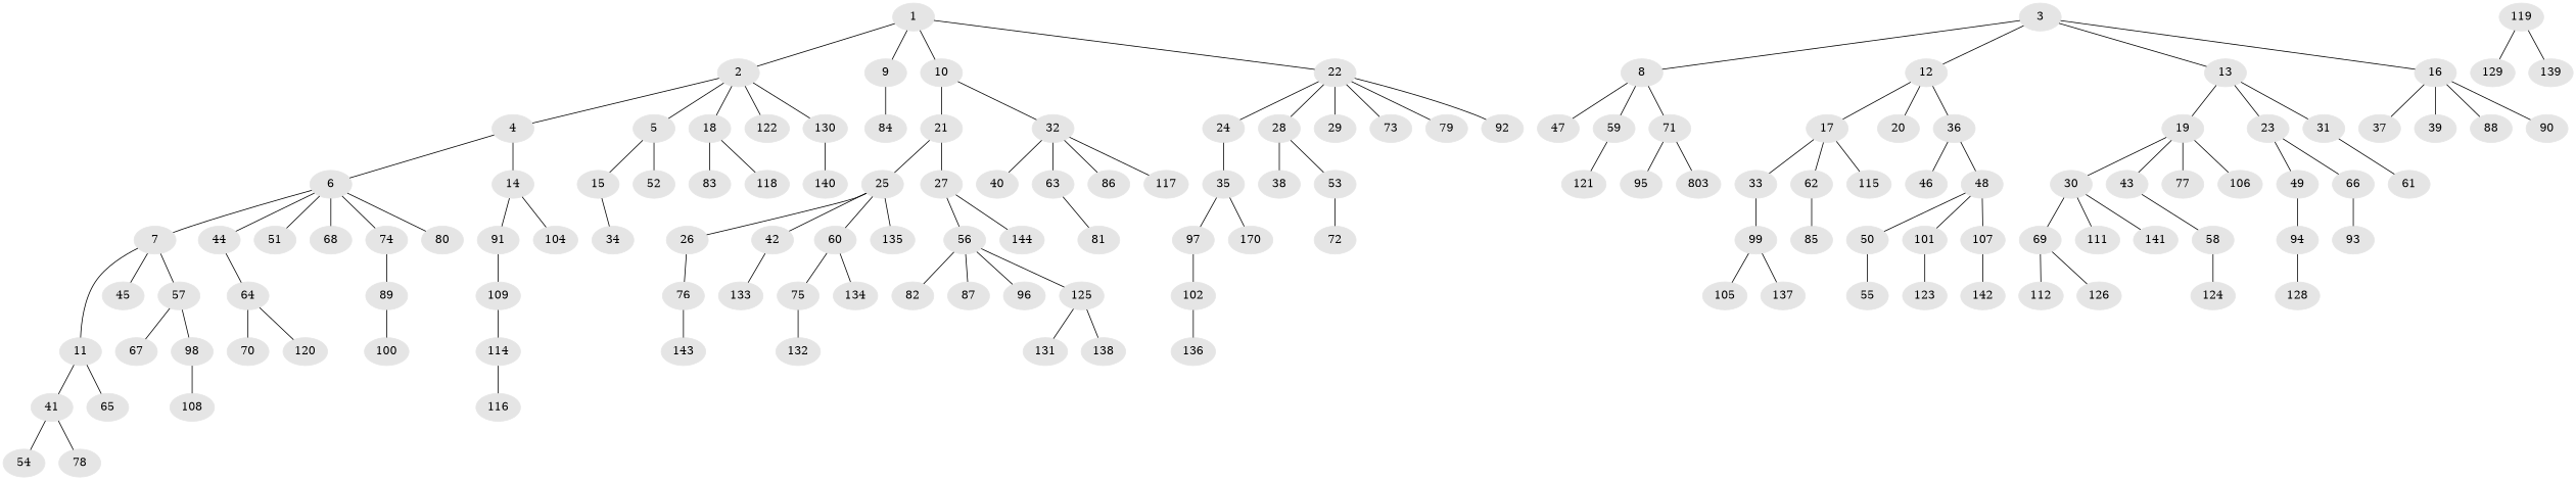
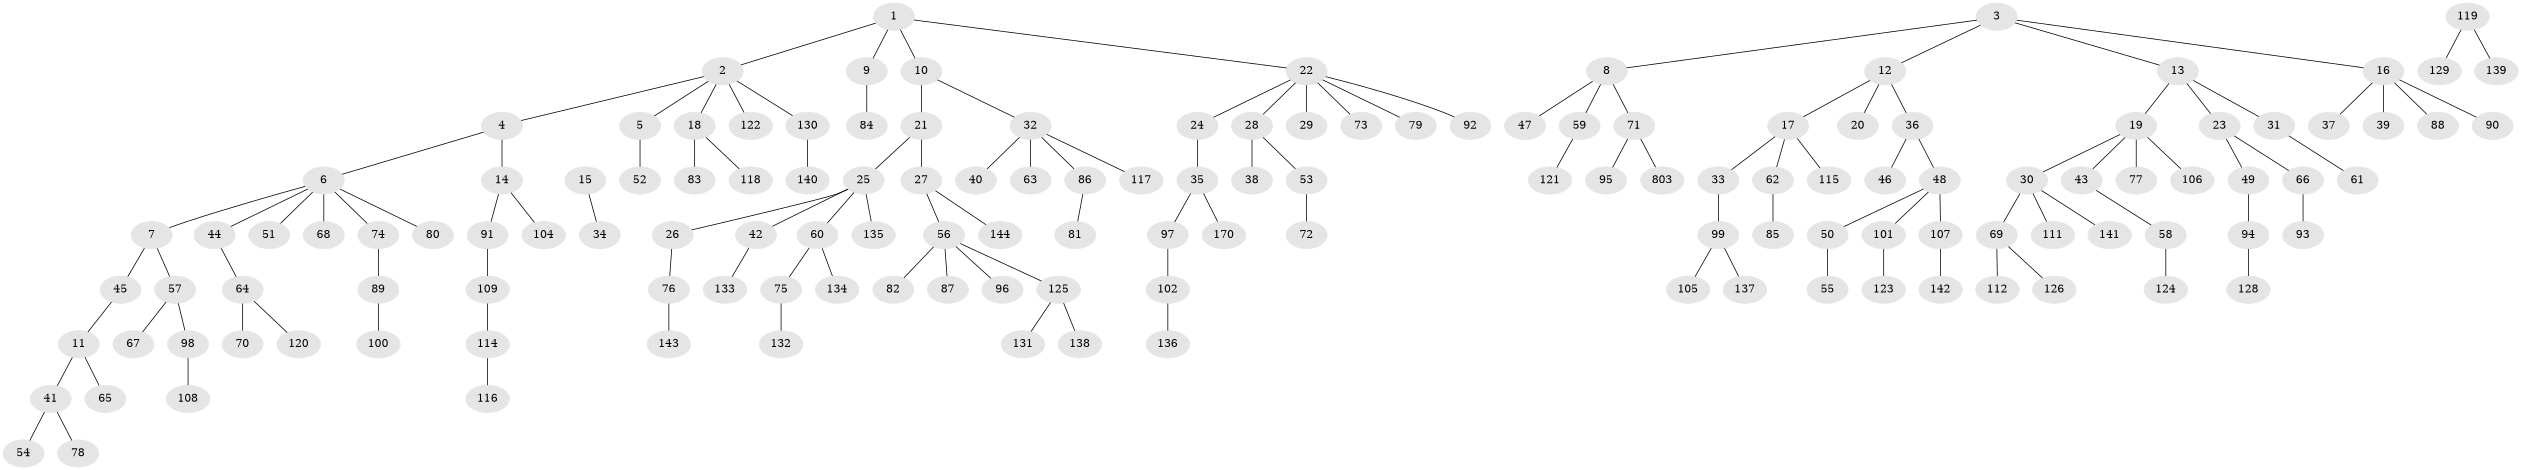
  graph {
    node [color=gray90 style=filled]
    1
    2
    9
    10
    22
    4
    5
    18
    122
    130
    84
    21
    32
    24
    28
    29
    73
    79
    92
    3
    8
    12
    13
    16
    6
    14
    15
    52
    83
    118
    140
    47
    59
    71
    17
    20
    36
    19
    23
    31
    37
    39
    88
    90
    7
    44
    51
    68
    74
    80
    91
    104
    34
    11
    45
    57
    64
    89
    41
    65
    67
    98
    121
    95
    n65 [label=803]
    25
    27
    40
    63
    86
    117
    54
    78
    33
    62
    115
    46
    48
    30
    43
    77
    106
    49
    66
    61
    109
    99
    85
    69
    111
    141
    58
    26
    42
    60
    135
    56
    144
    35
    38
    53
    94
    93
    97
    n105 [label=170]
    76
    133
    75
    134
    143
    82
    87
    96
    125
    72
    112
    126
    81
    105
    137
    102
    50
    101
    107
    124
    70
    120
    55
    123
    142
    128
    131
    138
    108
    132
    100
    114
    136
    116
    119
    129
    139
    1 -- 2
    1 -- 9
    1 -- 10
    1 -- 22
    2 -- 4
    2 -- 5
    2 -- 18
    2 -- 122
    2 -- 130
    9 -- 84
    10 -- 21
    10 -- 32
    22 -- 24
    22 -- 28
    22 -- 29
    22 -- 73
    22 -- 79
    22 -- 92
    4 -- 6
    4 -- 14
-   5 -- 15
    5 -- 52
    18 -- 83
    18 -- 118
    130 -- 140
    21 -- 25
    21 -- 27
    32 -- 40
    32 -- 63
    32 -- 86
    32 -- 117
    24 -- 35
    28 -- 38
    28 -- 53
    3 -- 8
    3 -- 12
    3 -- 13
    3 -- 16
    8 -- 47
    8 -- 59
    8 -- 71
    12 -- 17
    12 -- 20
    12 -- 36
    13 -- 19
    13 -- 23
    13 -- 31
    16 -- 37
    16 -- 39
    16 -- 88
    16 -- 90
    6 -- 7
    6 -- 44
    6 -- 51
    6 -- 68
    6 -- 74
    6 -- 80
    14 -- 91
    14 -- 104
    15 -- 34
    59 -- 121
    71 -- 95
    71 -- n65
    17 -- 33
    17 -- 62
    17 -- 115
    36 -- 46
    36 -- 48
    19 -- 30
    19 -- 43
    19 -- 77
    19 -- 106
    23 -- 49
    23 -- 66
    31 -- 61
-   7 -- 11
+   45 -- 11
    7 -- 45
    7 -- 57
    44 -- 64
    74 -- 89
    91 -- 109
    11 -- 41
    11 -- 65
    57 -- 67
    57 -- 98
    64 -- 70
    64 -- 120
    89 -- 100
    41 -- 54
    41 -- 78
    98 -- 108
    25 -- 26
    25 -- 42
    25 -- 60
    25 -- 135
    27 -- 56
    27 -- 144
-   63 -- 81
+   86 -- 81
    33 -- 99
    62 -- 85
    48 -- 50
    48 -- 101
    48 -- 107
    30 -- 69
    30 -- 111
    30 -- 141
    43 -- 58
    49 -- 94
    66 -- 93
    109 -- 114
    99 -- 105
    99 -- 137
    69 -- 112
    69 -- 126
    58 -- 124
    26 -- 76
    42 -- 133
    60 -- 75
    60 -- 134
    56 -- 82
    56 -- 87
    56 -- 96
    56 -- 125
    35 -- 97
    35 -- n105
    53 -- 72
    94 -- 128
    97 -- 102
    76 -- 143
    75 -- 132
    125 -- 131
    125 -- 138
    102 -- 136
    50 -- 55
    101 -- 123
    107 -- 142
    114 -- 116
    119 -- 129
    119 -- 139
  }
